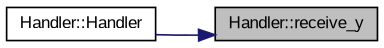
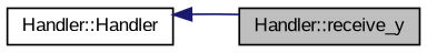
  digraph {
    rankdir=RL
    fontname="Liberation Sans"
    node [color=black fontname="Liberation Sans" fontsize=10 shape=record style=filled]
    n1 [fillcolor=grey75 fontcolor=black height=0.2 label="Handler::receive_y" width=0.4]
    n2 [fillcolor=white height=0.2 label="Handler::Handler" width=0.4]
-   n1 -> n2 [color=midnightblue dir=back fontname="Liberation Sans" fontsize=10 labelfontname=Helvetica labelfontsize=10 style=solid]
+   n2 -> n1 [color=midnightblue dir=back fontname="Liberation Sans" fontsize=10 labelfontname=Helvetica labelfontsize=10 style=solid]
  }
